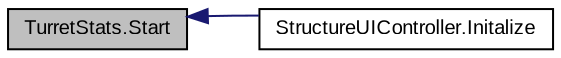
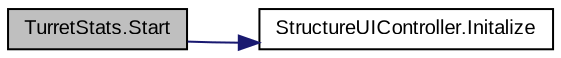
  digraph {
    rankdir=LR
    fontname="Liberation Sans"
    node [color=black fontname="Liberation Sans" fontsize=10 shape=record style=filled]
    n1 [fillcolor=grey75 fontcolor=black height=0.2 label="TurretStats.Start" width=0.4]
    n2 [fillcolor=white height=0.2 label="StructureUIController.Initalize" width=0.4]
-   n2 -> n1 [color=midnightblue fontname="Liberation Sans" fontsize=10 labelfontname=Helvetica labelfontsize=10 style=solid]
+   n1 -> n2 [color=midnightblue fontname="Liberation Sans" fontsize=10 labelfontname=Helvetica labelfontsize=10 style=solid]
  }
